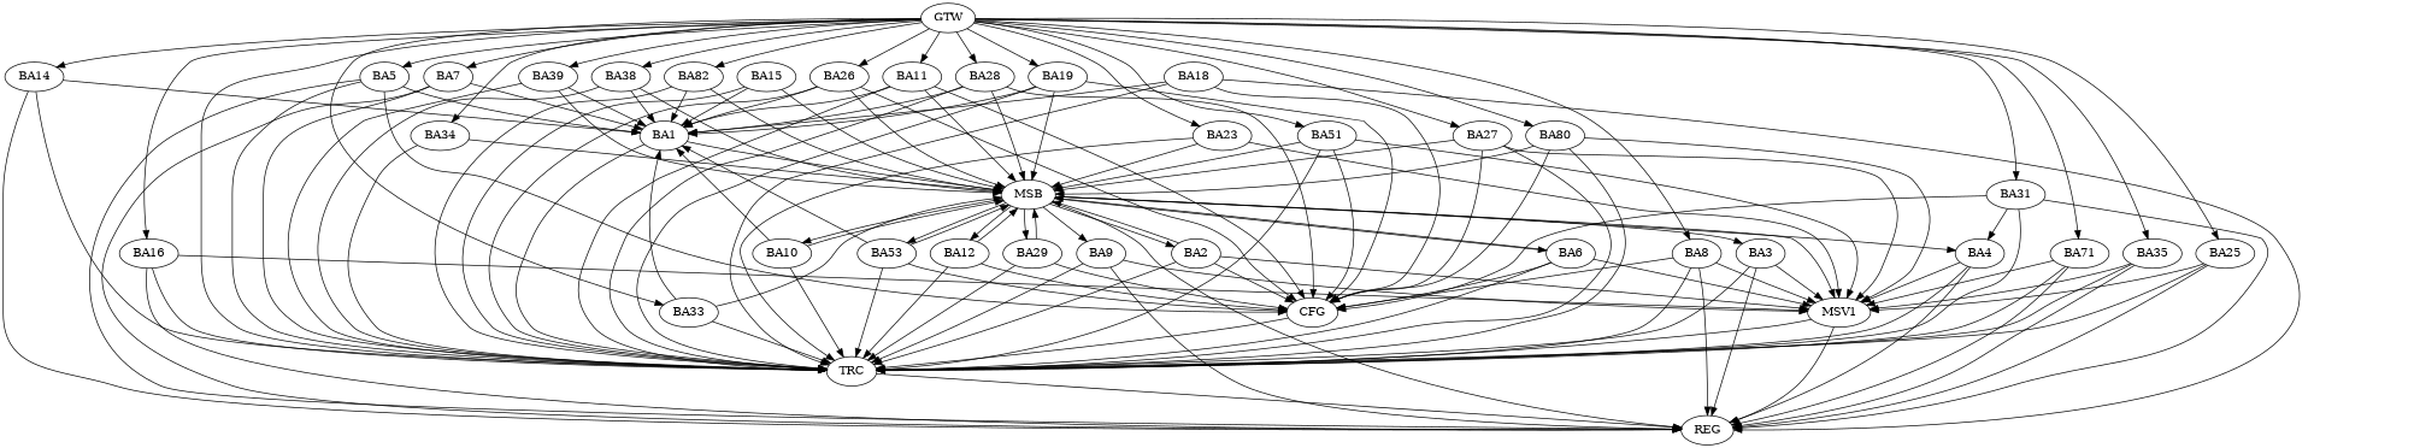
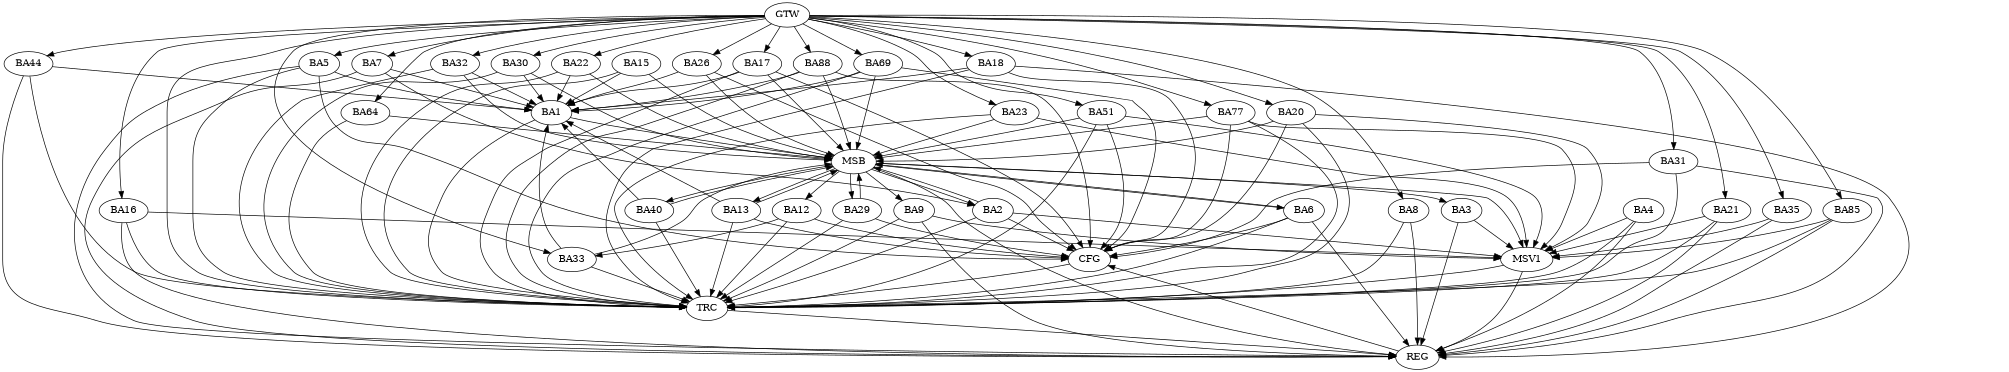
  strict digraph {
    n1 [label=BA1]
    n2 [label=MSB]
    n3 [label=TRC]
    n4 [label=BA2]
    n5 [label=MSV1]
    n6 [label=BA3]
    n7 [label=REG]
    n8 [label=BA4]
    n9 [label=BA6]
    n10 [label=BA9]
-   n11 [label=BA10]
+   n11 [label=BA40]
    n12 [label=BA12]
-   n13 [label=BA53]
+   n13 [label=BA13]
    n14 [label=BA29]
    n15 [label=CFG]
    n16 [label=BA5]
    n17 [label=BA7]
    n18 [label=BA8]
    n19 [label=BA51]
-   n20 [label=BA14]
+   n20 [label=BA44]
    n21 [label=BA15]
    n22 [label=BA16]
-   n23 [label=BA11]
+   n23 [label=BA17]
    n24 [label=BA18]
-   n25 [label=BA19]
-   n26 [label=BA80]
-   n27 [label=BA71]
-   n28 [label=BA82]
+   n25 [label=BA69]
+   n26 [label=BA20]
+   n27 [label=BA21]
+   n28 [label=BA22]
    n29 [label=BA23]
-   n30 [label=BA25]
+   n30 [label=BA85]
    n31 [label=BA26]
-   n32 [label=BA27]
-   n33 [label=BA28]
-   n34 [label=BA38]
+   n32 [label=BA77]
+   n33 [label=BA88]
+   n34 [label=BA30]
    n35 [label=BA31]
-   n36 [label=BA39]
+   n36 [label=BA32]
    n37 [label=BA33]
-   n38 [label=BA34]
+   n38 [label=BA64]
    n39 [label=BA35]
    n40 [label=GTW]
    n1 -> n2
    n1 -> n3
    n2 -> n4
    n2 -> n5
    n2 -> n6
    n2 -> n7
-   n2 -> n8
    n2 -> n9
    n2 -> n10
    n2 -> n11
    n2 -> n12
    n2 -> n13
    n2 -> n14
    n3 -> n7
    n4 -> n2
    n4 -> n3
    n4 -> n5
    n4 -> n15
    n5 -> n3
    n5 -> n7
-   n6 -> n3
    n6 -> n5
    n6 -> n7
-   n18 -> n15
+   n7 -> n15
    n8 -> n3
    n8 -> n5
    n8 -> n7
    n9 -> n2
    n9 -> n3
-   n9 -> n5
+   n9 -> n7
    n9 -> n15
    n10 -> n3
    n10 -> n5
    n10 -> n7
    n11 -> n1
    n11 -> n2
    n11 -> n3
-   n12 -> n2
+   n12 -> n37
    n12 -> n3
    n12 -> n15
    n13 -> n1
    n13 -> n2
    n13 -> n3
    n13 -> n15
    n14 -> n2
    n14 -> n3
    n14 -> n15
    n15 -> n3
    n16 -> n1
    n16 -> n3
    n16 -> n7
    n16 -> n15
    n17 -> n1
-   n17 -> n3
+   n17 -> n4
    n17 -> n7
    n18 -> n3
-   n18 -> n5
    n18 -> n7
    n19 -> n2
    n19 -> n3
    n19 -> n5
    n19 -> n15
    n20 -> n1
    n20 -> n3
    n20 -> n7
    n21 -> n1
    n21 -> n2
    n21 -> n3
    n22 -> n3
    n22 -> n5
    n22 -> n7
    n23 -> n1
    n23 -> n2
    n23 -> n3
    n23 -> n15
    n24 -> n1
    n24 -> n3
    n24 -> n7
    n24 -> n15
    n25 -> n1
    n25 -> n2
    n25 -> n3
    n25 -> n15
    n26 -> n2
    n26 -> n3
    n26 -> n5
    n26 -> n15
    n27 -> n3
    n27 -> n5
    n27 -> n7
    n28 -> n1
    n28 -> n2
    n28 -> n3
    n29 -> n2
    n29 -> n3
    n29 -> n5
    n30 -> n3
    n30 -> n5
    n30 -> n7
    n31 -> n1
    n31 -> n2
-   n31 -> n3
    n31 -> n15
    n32 -> n2
    n32 -> n3
    n32 -> n5
    n32 -> n15
    n33 -> n1
    n33 -> n2
    n33 -> n3
    n33 -> n15
    n34 -> n1
    n34 -> n2
    n34 -> n3
    n35 -> n3
    n35 -> n7
-   n35 -> n8
    n35 -> n15
    n36 -> n1
    n36 -> n2
    n36 -> n3
    n37 -> n1
    n37 -> n2
    n37 -> n3
    n38 -> n2
    n38 -> n3
-   n39 -> n3
    n39 -> n5
    n39 -> n7
    n40 -> n3
    n40 -> n16
    n40 -> n17
    n40 -> n18
    n40 -> n19
    n40 -> n20
    n40 -> n22
    n40 -> n23
+   n40 -> n24
    n40 -> n25
    n40 -> n26
    n40 -> n27
    n40 -> n28
    n40 -> n29
    n40 -> n30
    n40 -> n31
    n40 -> n32
    n40 -> n33
    n40 -> n34
    n40 -> n35
    n40 -> n36
    n40 -> n37
    n40 -> n38
    n40 -> n39
  }
